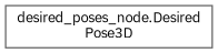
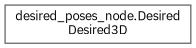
  digraph {
    rankdir=LR
    fontname="IBM Plex Sans"
-   n1 [color=grey40 fillcolor=white fontname="IBM Plex Sans" fontsize=10 height=0.2 label="desired_poses_node.Desired\lPose3D" shape=box style=filled width=0.4]
+   n1 [color=grey40 fillcolor=white fontname="IBM Plex Sans" fontsize=10 height=0.2 label="desired_poses_node.Desired\lDesired3D" shape=box style=filled width=0.4]
  }
